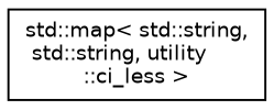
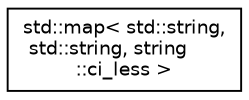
  digraph {
    rankdir=LR
-   n1 [color=black fillcolor=white fontname=Helvetica fontsize=10 height=0.2 label="std::map\< std::string,\l std::string, utility\l::ci_less \>" shape=record style=filled width=0.4]
+   n1 [color=black fillcolor=white fontname=Helvetica fontsize=10 height=0.2 label="std::map\< std::string,\l std::string, string\l::ci_less \>" shape=record style=filled width=0.4]
  }
